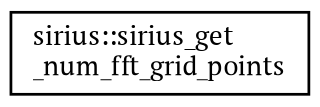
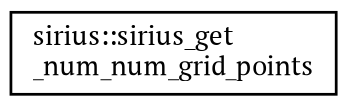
  digraph {
    rankdir=TB
    fontname="PT Serif"
-   n1 [color=black fillcolor=white fontname="PT Serif" fontsize=10 height=0.2 label="sirius::sirius_get\l_num_fft_grid_points" shape=record style=filled width=0.4]
+   n1 [color=black fillcolor=white fontname="PT Serif" fontsize=10 height=0.2 label="sirius::sirius_get\l_num_num_grid_points" shape=record style=filled width=0.4]
  }
